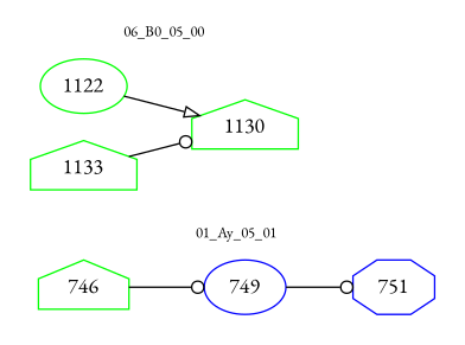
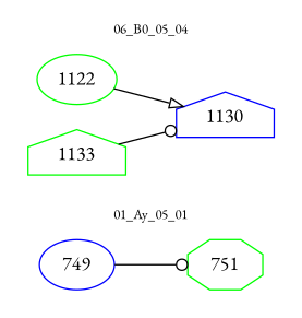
  digraph {
    fontname="EB Garamond"
    rankdir=LR
    node [color=green fontname="EB Garamond" shape=house]
    edge [arrowhead=odot color=black fontname="EB Garamond"]
-   n1 [label=746]
    n2 [color=blue label=749 shape=ellipse]
-   n3 [color=blue label=751 shape=octagon]
+   n3 [label=751 shape=octagon]
    n4 [label=1122 shape=ellipse]
-   n5 [label=1130]
+   n5 [color=blue label=1130]
    n6 [label=1133]
    subgraph cluster_1 {
      color=white
      fontsize=10
      label="01_Ay_05_01"
-     n1
      n2
      n3
    }
    subgraph cluster_2 {
      color=white
      fontsize=10
-     label="06_B0_05_00"
+     label="06_B0_05_04"
      n4
      n5
      n6
    }
-   n1 -> n2
    n2 -> n3
    n4 -> n5 [arrowhead=onormal]
    n6 -> n5
  }
